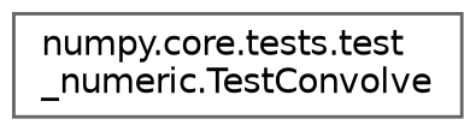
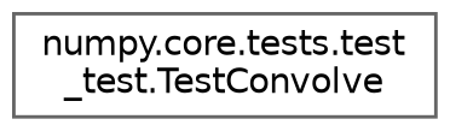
  digraph {
    rankdir=LR
-   n1 [color=grey40 fillcolor=white fontname=Helvetica fontsize=10 height=0.2 label="numpy.core.tests.test\l_numeric.TestConvolve" shape=box style=filled width=0.4]
+   n1 [color=grey40 fillcolor=white fontname=Helvetica fontsize=10 height=0.2 label="numpy.core.tests.test\l_test.TestConvolve" shape=box style=filled width=0.4]
  }
